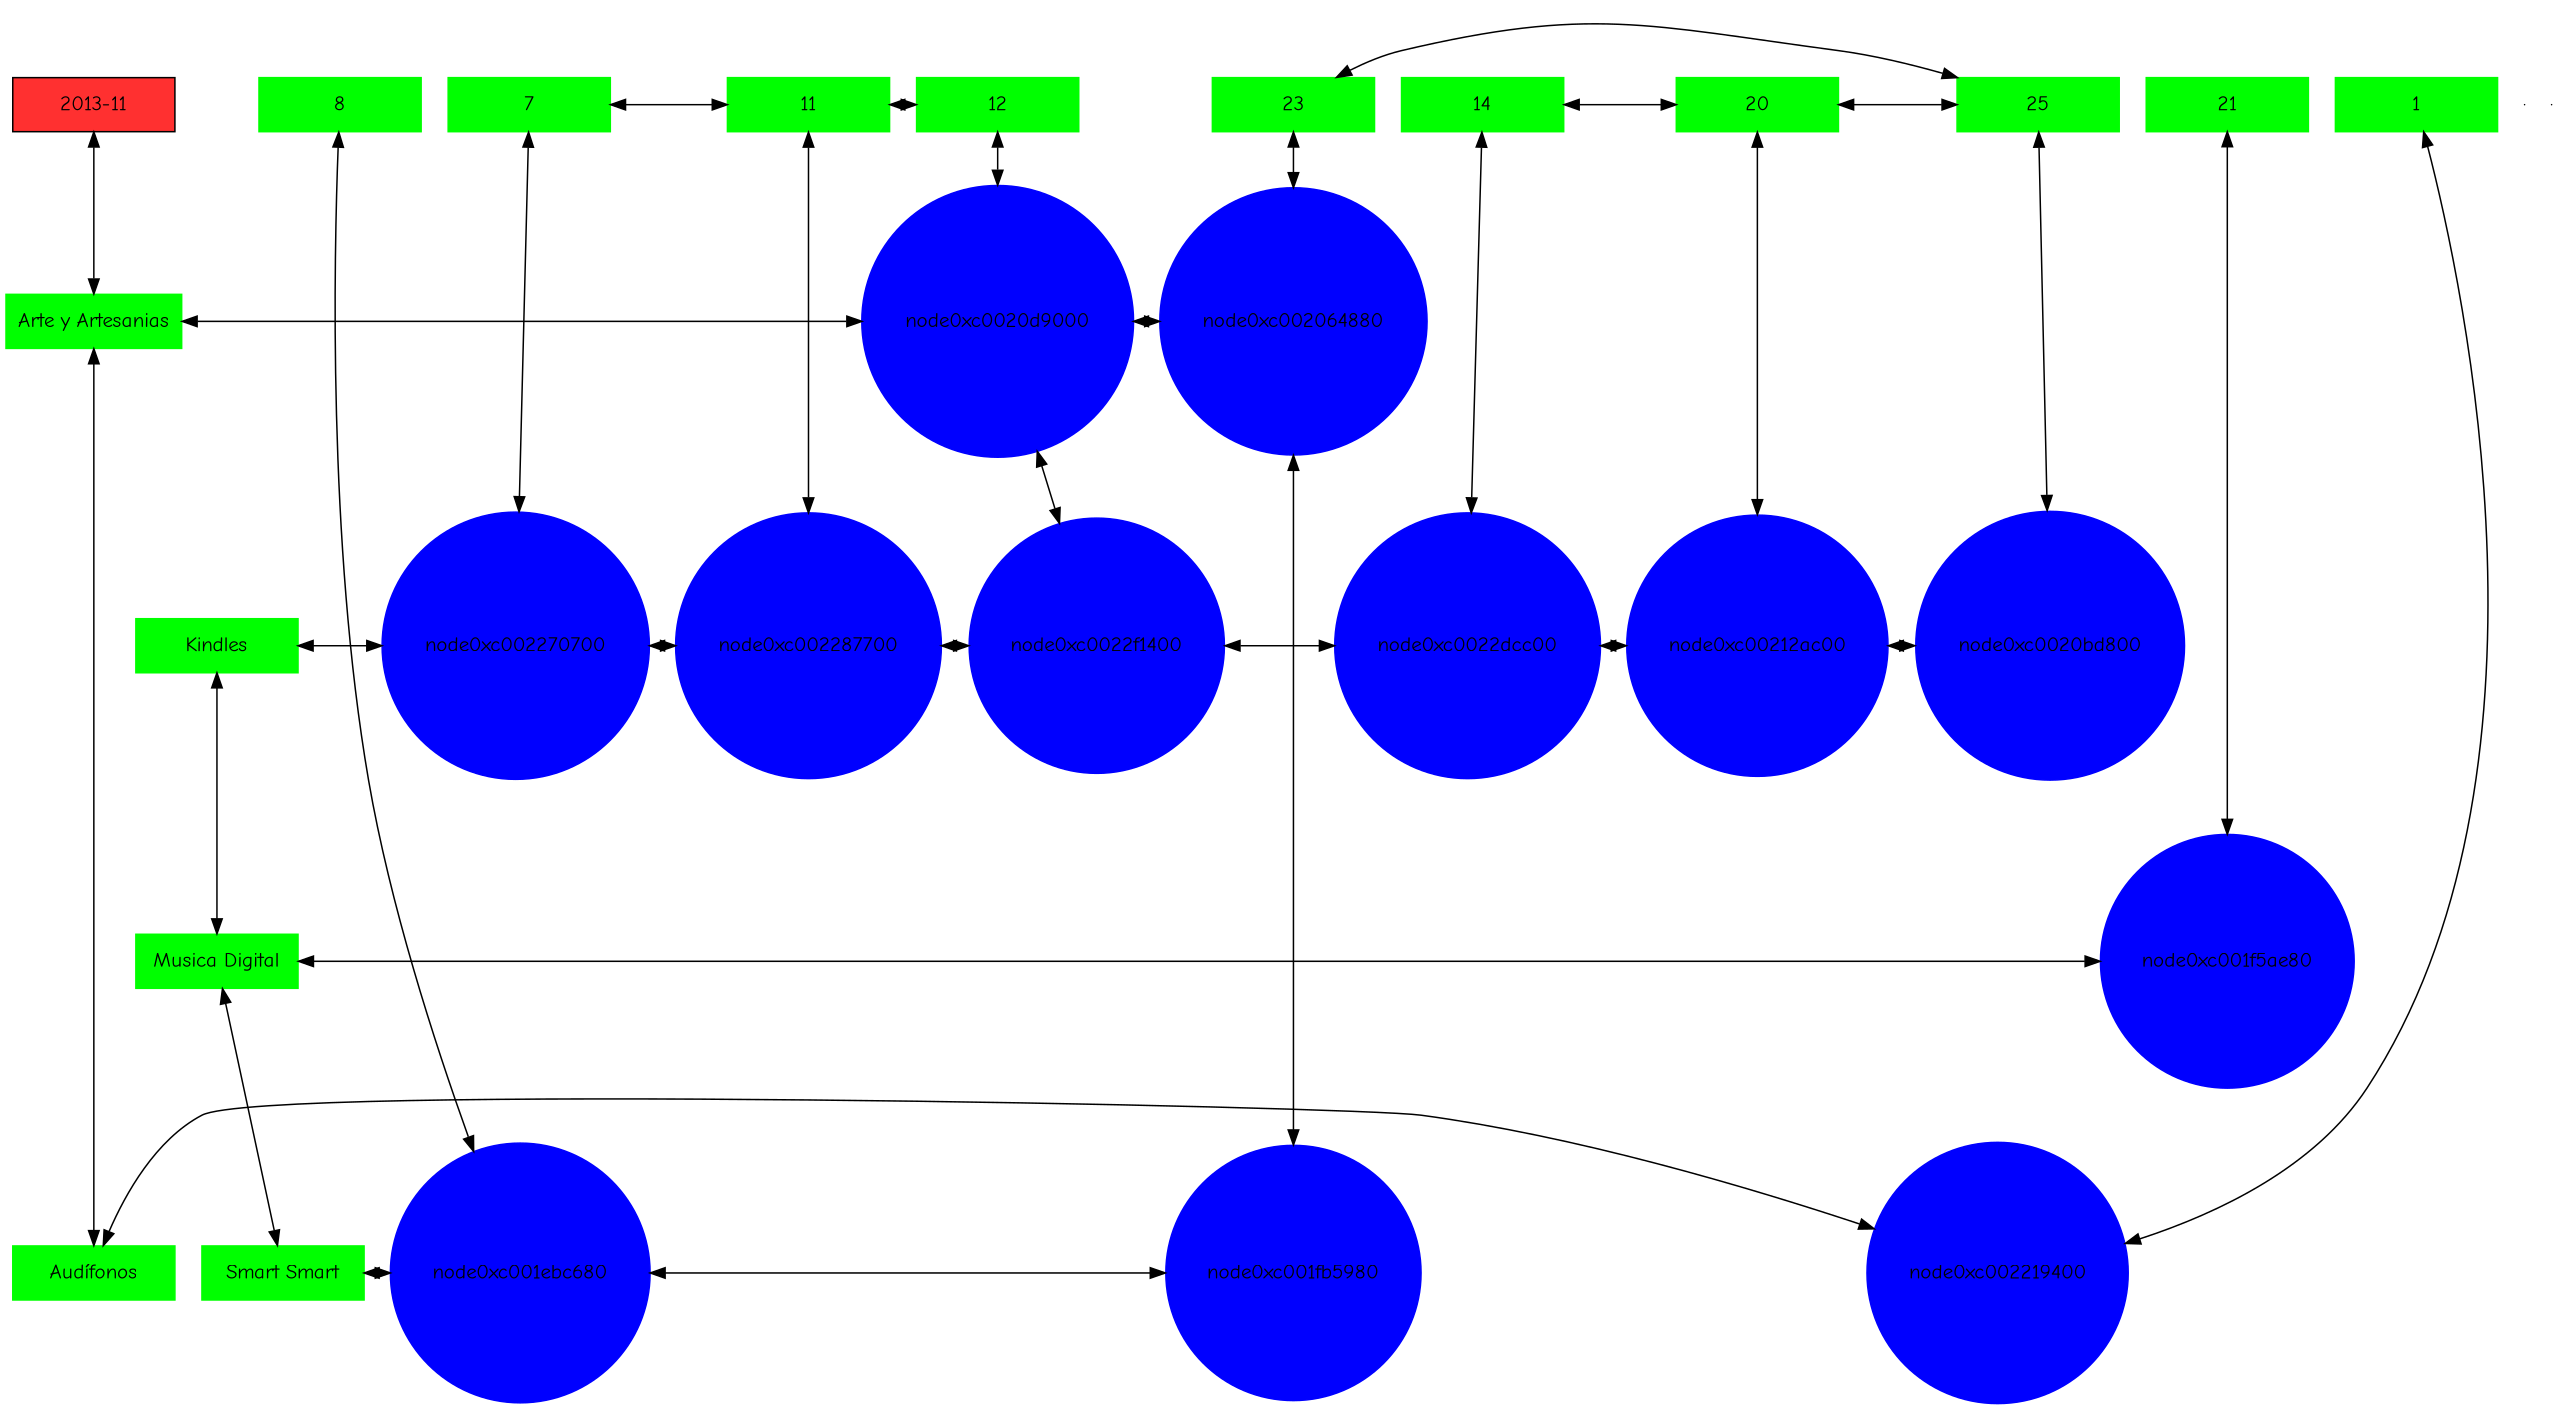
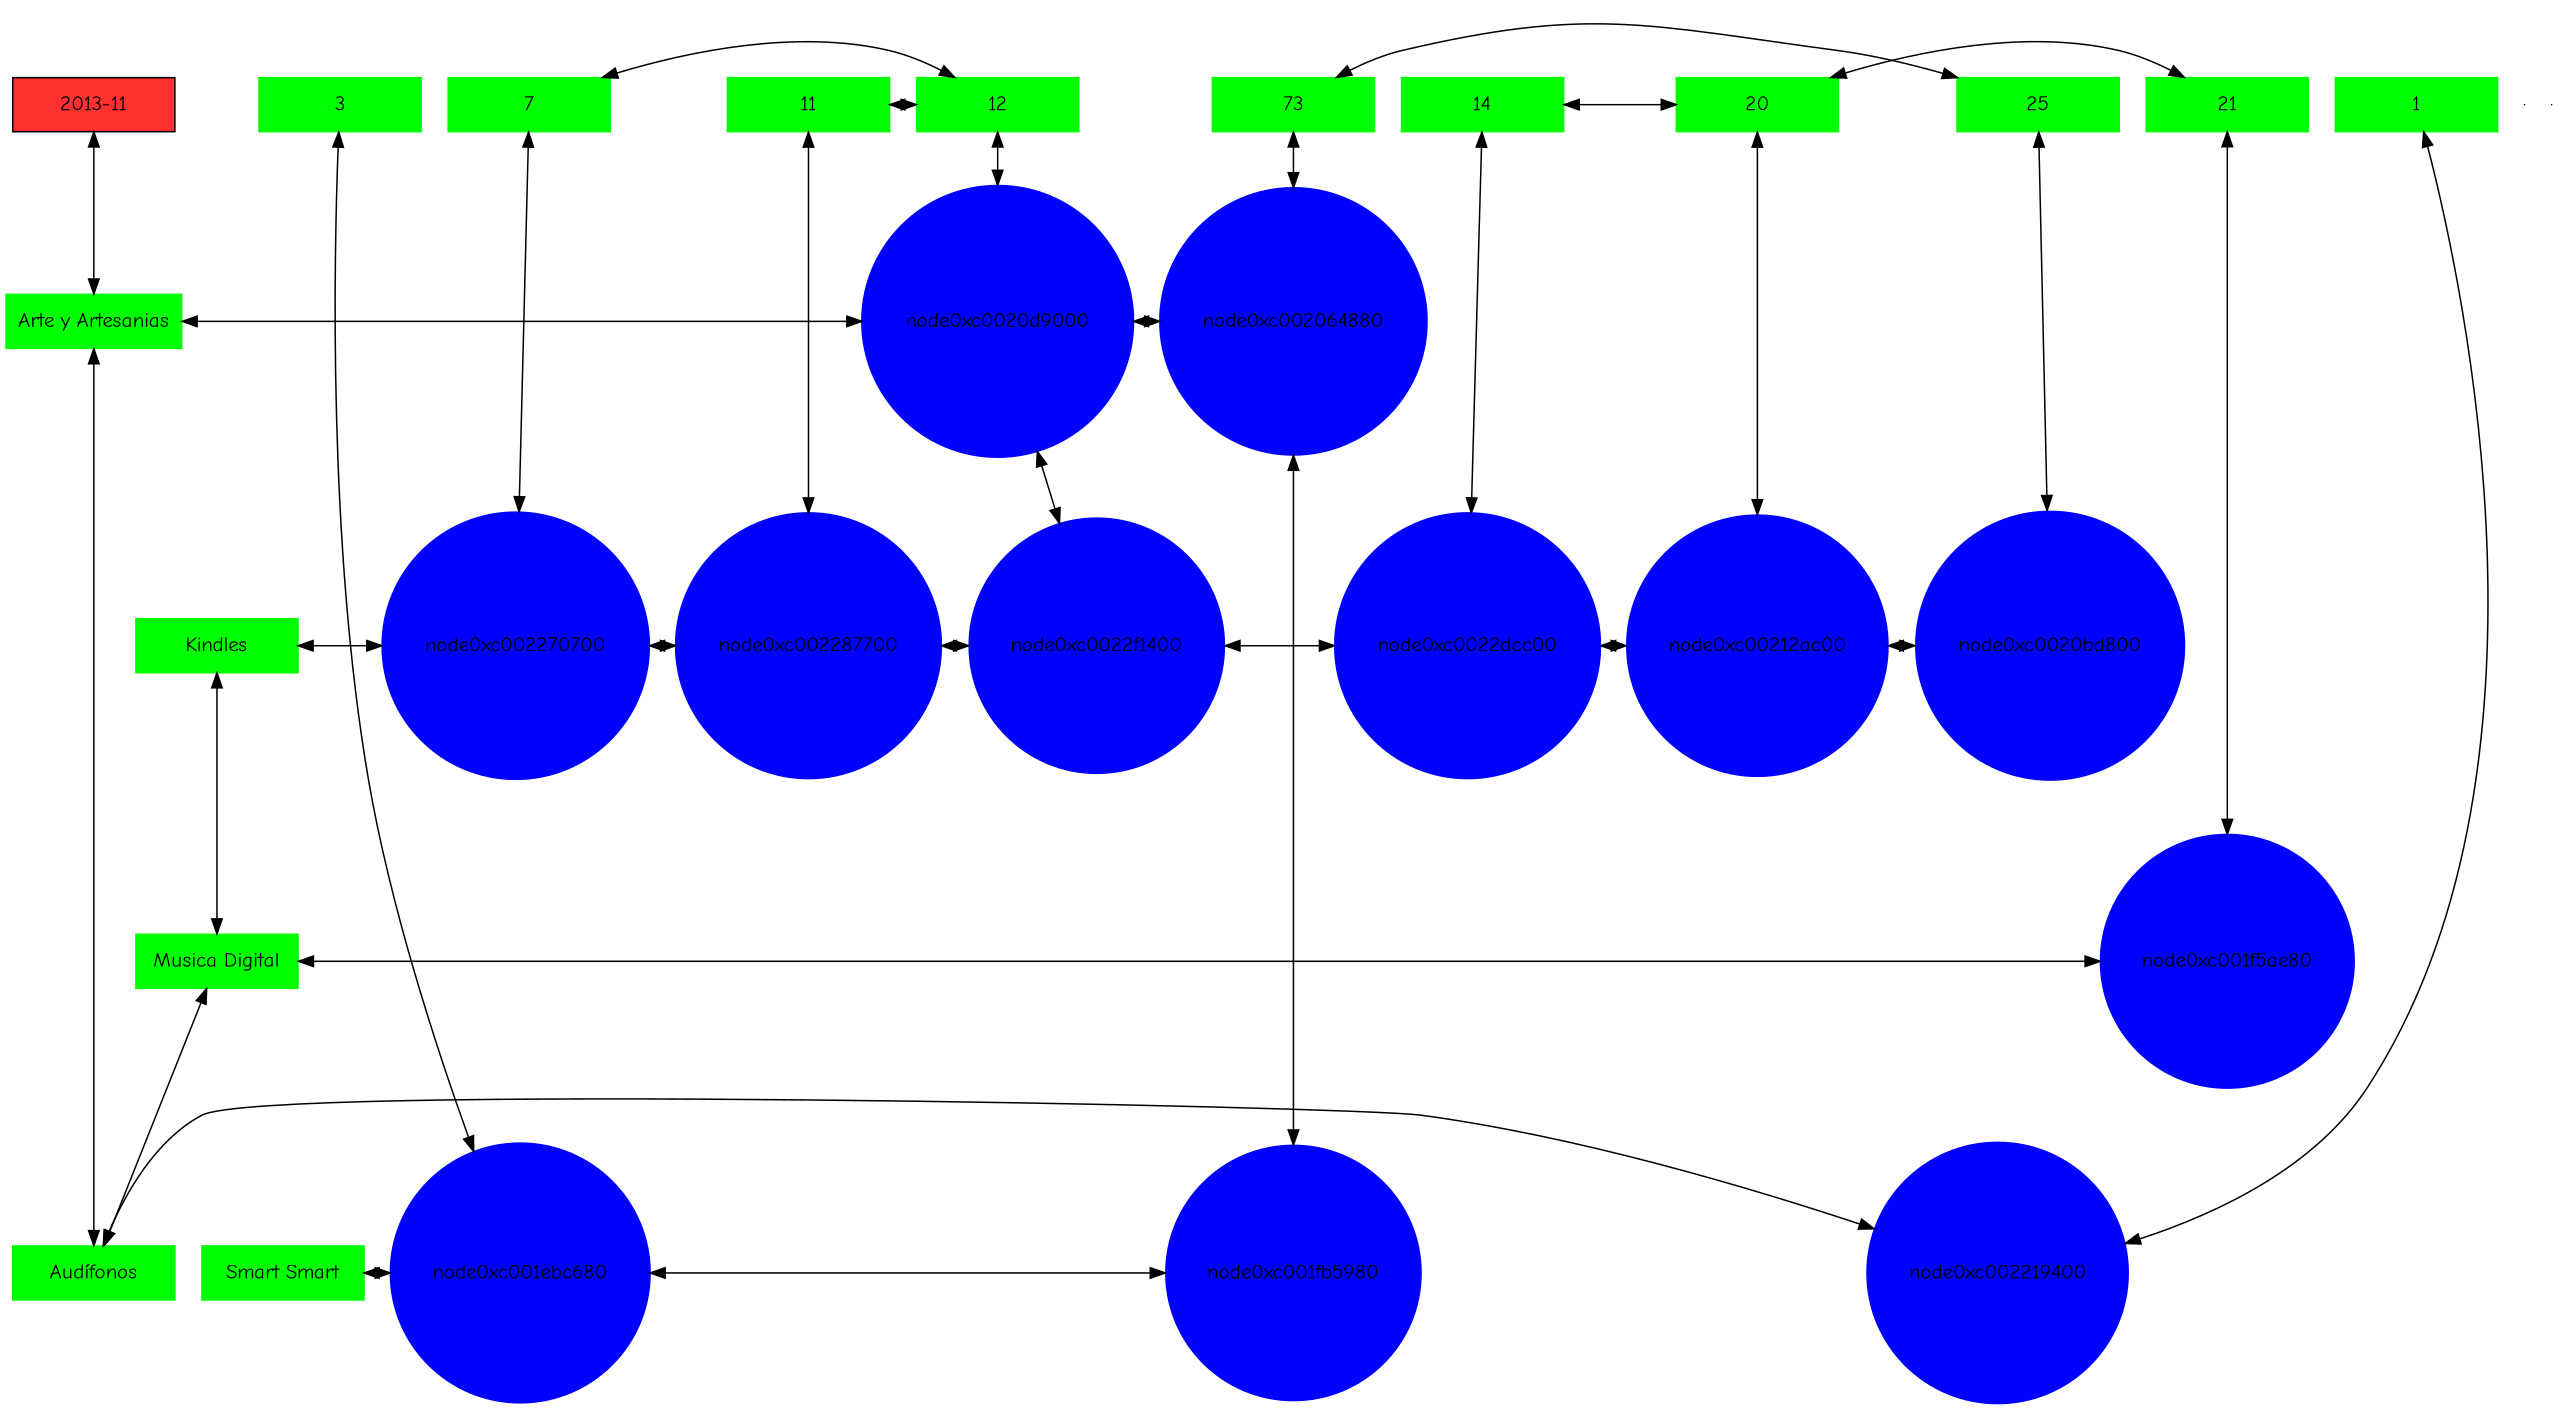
  digraph {
    fontname="Comic Neue"
    node [fontname="Comic Neue" group=1 shape=box style=filled color=green]
    edge [dir=both fontname="Comic Neue"]
    n1 [fillcolor=firebrick1 label="2013-11" width=1.5 color=""]
    n2 [label=1 width=1.5]
-   n3 [group=3 label=8 width=1.5]
+   n3 [group=3 label=3 width=1.5]
    n4 [group=7 label=7 width=1.5]
    n5 [group=11 label=11 width=1.5]
    n6 [group=12 label=12 width=1.5]
    n7 [group=14 label=14 width=1.5]
    n8 [group=20 label=20 width=1.5]
    n9 [group=21 label=21 width=1.5]
-   n10 [group=23 label=23 width=1.5]
+   n10 [group=23 label=73 width=1.5]
    n11 [group=25 label=25 width=1.5]
    n12 [label="Arte y Artesanias" width=1.5]
    node0xc0020d9000 [color=blue group=12 shape=circle width=0.5]
    node0xc002064880 [color=blue group=23 shape=circle width=0.5]
    n15 [label="Audífonos" width=1.5]
    node0xc002219400 [color=blue shape=circle width=0.5]
    n17 [label=Kindles width=1.5]
    node0xc002270700 [color=blue group=7 shape=circle width=0.5]
    node0xc002287700 [color=blue group=11 shape=circle width=0.5]
    n20 [label="Musica Digital" width=1.5]
    node0xc001f5ae80 [color=blue group=21 shape=circle width=0.5]
    node0xc0022f1400 [color=blue group=12 shape=circle width=0.5]
    node0xc0022dcc00 [color=blue group=14 shape=circle width=0.5]
    node0xc00212ac00 [color=blue group=20 shape=circle width=0.5]
    node0xc0020bd800 [color=blue group=25 shape=circle width=0.5]
    n26 [label="Smart Smart" width=1.5]
    node0xc001ebc680 [color=blue group=3 shape=circle width=0.5]
    node0xc001fb5980 [color=blue group=23 shape=circle width=0.5]
    e0 [shape=point width=0 group="" style="" color=""]
    e1 [shape=point width=0 group="" style="" color=""]
    subgraph sub_1 {
      rank=same
      n1
      n2
    }
    subgraph sub_2 {
      rank=same
      n2
      n3
    }
    subgraph sub_3 {
      rank=same
      n3
      n4
    }
    subgraph sub_4 {
      rank=same
      n4
      n5
    }
    subgraph sub_5 {
      rank=same
      n5
      n6
    }
    subgraph sub_6 {
      rank=same
      n6
      n7
    }
    subgraph sub_7 {
      rank=same
      n7
      n8
    }
    subgraph sub_8 {
      rank=same
      n8
      n9
    }
    subgraph sub_9 {
      rank=same
      n9
      n10
    }
    subgraph sub_10 {
      rank=same
      n10
      n11
    }
    subgraph sub_11 {
      rank=same
      n12
      node0xc0020d9000
    }
    subgraph sub_12 {
      rank=same
      node0xc0020d9000
      node0xc002064880
    }
    subgraph sub_13 {
      rank=same
      n15
      node0xc002219400
    }
    subgraph sub_14 {
      rank=same
      n17
      node0xc002270700
    }
    subgraph sub_15 {
      rank=same
      node0xc002270700
      node0xc002287700
    }
    subgraph sub_16 {
      rank=same
      n20
      node0xc001f5ae80
    }
    subgraph sub_17 {
      rank=same
      node0xc002287700
      node0xc0022f1400
    }
    subgraph sub_18 {
      rank=same
      node0xc0022f1400
      node0xc0022dcc00
    }
    subgraph sub_19 {
      rank=same
      node0xc0022dcc00
      node0xc00212ac00
    }
    subgraph sub_20 {
      rank=same
      node0xc00212ac00
      node0xc0020bd800
    }
    subgraph sub_21 {
      rank=same
      n26
      node0xc001ebc680
    }
    subgraph sub_22 {
      rank=same
      node0xc001ebc680
      node0xc001fb5980
    }
    n1 -> n12
    n2 -> node0xc002219400
    n3 -> node0xc001ebc680
-   n4 -> n5
+   n4 -> n6
    n4 -> node0xc002270700
    n5 -> n6
    n5 -> node0xc002287700
    n6 -> node0xc0020d9000
    n7 -> n8
    n7 -> node0xc0022dcc00
-   n8 -> n11
+   n8 -> n9
    n8 -> node0xc00212ac00
    n9 -> node0xc001f5ae80
    n10 -> n11
    n10 -> node0xc002064880
    n11 -> node0xc0020bd800
    n12 -> node0xc0020d9000
    n12 -> n15
    node0xc0020d9000 -> node0xc002064880
    node0xc0020d9000 -> node0xc0022f1400
    node0xc002064880 -> node0xc001fb5980
    n15 -> node0xc002219400
    n17 -> node0xc002270700
    n17 -> n20
    node0xc002270700 -> node0xc002287700
    node0xc002287700 -> node0xc0022f1400
    n20 -> node0xc001f5ae80
-   n20 -> n26
+   n20 -> n15
    node0xc0022f1400 -> node0xc0022dcc00
    node0xc0022dcc00 -> node0xc00212ac00
    node0xc00212ac00 -> node0xc0020bd800
    n26 -> node0xc001ebc680
    node0xc001ebc680 -> node0xc001fb5980
  }
